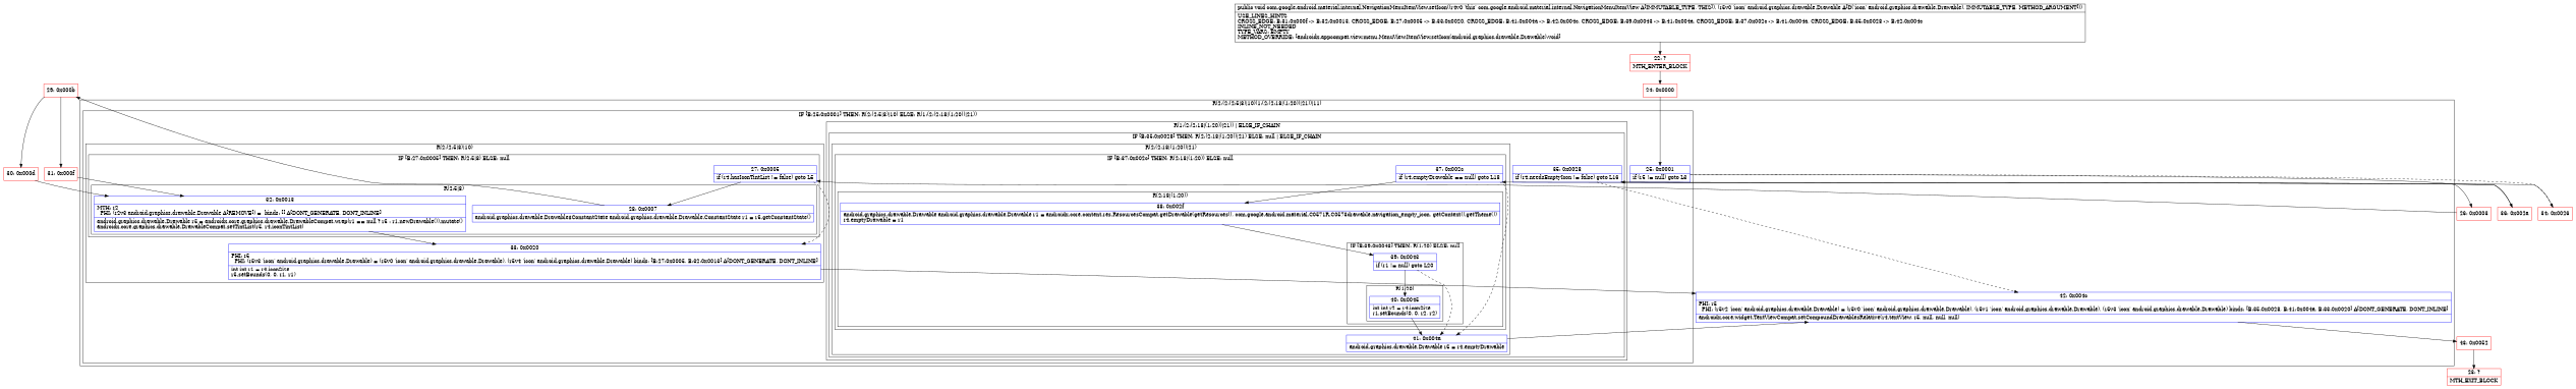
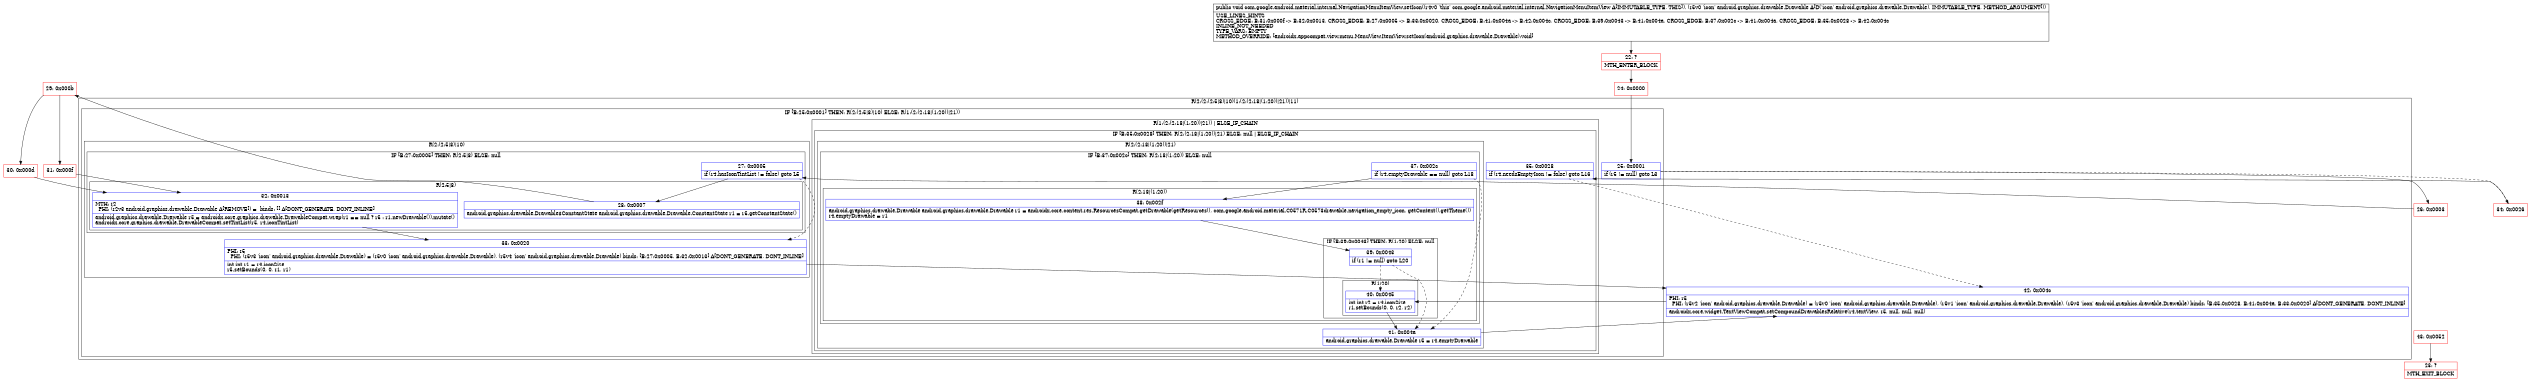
  digraph {
    node [color=blue shape=record]
    n1 [label="{28\:\ 0x0007|android.graphics.drawable.Drawable$ConstantState android.graphics.drawable.Drawable.ConstantState r1 = r5.getConstantState()\l}"]
    n2 [label="{32\:\ 0x0013|MTH: r2 \l  PHI: (r2v3 android.graphics.drawable.Drawable A[REMOVE]) =  binds: [] A[DONT_GENERATE, DONT_INLINE]\l|android.graphics.drawable.Drawable r5 = androidx.core.graphics.drawable.DrawableCompat.wrap(r1 == null ? r5 : r1.newDrawable()).mutate()\landroidx.core.graphics.drawable.DrawableCompat.setTintList(r5, r4.iconTintList)\l}"]
    n3 [label="{27\:\ 0x0005|if (r4.hasIconTintList != false) goto L5\l}"]
    n4 [label="{33\:\ 0x0020|PHI: r5 \l  PHI: (r5v3 'icon' android.graphics.drawable.Drawable) = (r5v0 'icon' android.graphics.drawable.Drawable), (r5v4 'icon' android.graphics.drawable.Drawable) binds: [B:27:0x0005, B:32:0x0013] A[DONT_GENERATE, DONT_INLINE]\l|int int r1 = r4.iconSize\lr5.setBounds(0, 0, r1, r1)\l}"]
    n5 [label="{40\:\ 0x0045|int int r2 = r4.iconSize\lr1.setBounds(0, 0, r2, r2)\l}"]
    n6 [label="{39\:\ 0x0043|if (r1 != null) goto L20\l}"]
    n7 [label="{38\:\ 0x002f|android.graphics.drawable.Drawable android.graphics.drawable.Drawable r1 = androidx.core.content.res.ResourcesCompat.getDrawable(getResources(), com.google.android.material.C0571R.C0573drawable.navigation_empty_icon, getContext().getTheme())\lr4.emptyDrawable = r1\l}"]
    n8 [label="{37\:\ 0x002c|if (r4.emptyDrawable == null) goto L18\l}"]
    n9 [label="{41\:\ 0x004a|android.graphics.drawable.Drawable r5 = r4.emptyDrawable\l}"]
    n10 [label="{35\:\ 0x0028|if (r4.needsEmptyIcon != false) goto L16\l}"]
    n11 [label="{25\:\ 0x0001|if (r5 != null) goto L3\l}"]
    n12 [label="{42\:\ 0x004c|PHI: r5 \l  PHI: (r5v2 'icon' android.graphics.drawable.Drawable) = (r5v0 'icon' android.graphics.drawable.Drawable), (r5v1 'icon' android.graphics.drawable.Drawable), (r5v3 'icon' android.graphics.drawable.Drawable) binds: [B:35:0x0028, B:41:0x004a, B:33:0x0020] A[DONT_GENERATE, DONT_INLINE]\l|androidx.core.widget.TextViewCompat.setCompoundDrawablesRelative(r4.textView, r5, null, null, null)\l}"]
    n13 [color=red label="{29\:\ 0x000b}"]
-   n14 [color=red label="{36\:\ 0x002a}"]
    n15 [color=red label="{26\:\ 0x0003}"]
    n16 [color=red label="{34\:\ 0x0026}"]
    n17 [color=red label="{43\:\ 0x0052}"]
    n18 [color=red label="{30\:\ 0x000d}"]
    n19 [color=red label="{31\:\ 0x000f}"]
    n20 [color=red label="{23\:\ ?|MTH_EXIT_BLOCK\l}"]
    n21 [color=red label="{22\:\ ?|MTH_ENTER_BLOCK\l}"]
    n22 [color=red label="{24\:\ 0x0000}"]
    n23 [label="{public void com.google.android.material.internal.NavigationMenuItemView.setIcon((r4v0 'this' com.google.android.material.internal.NavigationMenuItemView A[IMMUTABLE_TYPE, THIS]), (r5v0 'icon' android.graphics.drawable.Drawable A[D('icon' android.graphics.drawable.Drawable), IMMUTABLE_TYPE, METHOD_ARGUMENT]))  | USE_LINES_HINTS\lCROSS_EDGE: B:31:0x000f \-\> B:32:0x0013, CROSS_EDGE: B:27:0x0005 \-\> B:33:0x0020, CROSS_EDGE: B:41:0x004a \-\> B:42:0x004c, CROSS_EDGE: B:39:0x0043 \-\> B:41:0x004a, CROSS_EDGE: B:37:0x002c \-\> B:41:0x004a, CROSS_EDGE: B:35:0x0028 \-\> B:42:0x004c\lINLINE_NOT_NEEDED\lTYPE_VARS: EMPTY\lMETHOD_OVERRIDE: [androidx.appcompat.view.menu.MenuView.ItemView.setIcon(android.graphics.drawable.Drawable):void]\l}" color=""]
    subgraph cluster_1 {
      label="R(2:(2:(2:5|8)|10)(1:(2:(2:18|(1:20))|21))|11)"
      n12
      subgraph cluster_2 {
        label="IF [B:25:0x0001] THEN: R(2:(2:5|8)|10) ELSE: R(1:(2:(2:18|(1:20))|21))"
        n11
        subgraph cluster_3 {
          label="R(2:(2:5|8)|10)"
          n4
          subgraph cluster_4 {
            label="IF [B:27:0x0005] THEN: R(2:5|8) ELSE: null"
            n3
            subgraph cluster_5 {
              label="R(2:5|8)"
              n1
              n2
            }
          }
        }
        subgraph cluster_6 {
          label="R(1:(2:(2:18|(1:20))|21)) | ELSE_IF_CHAIN\l"
          subgraph cluster_7 {
            label="IF [B:35:0x0028] THEN: R(2:(2:18|(1:20))|21) ELSE: null | ELSE_IF_CHAIN\l"
            n10
            subgraph cluster_8 {
              label="R(2:(2:18|(1:20))|21)"
              n9
              subgraph cluster_9 {
                label="IF [B:37:0x002c] THEN: R(2:18|(1:20)) ELSE: null"
                n8
                subgraph cluster_10 {
                  label="R(2:18|(1:20))"
                  n7
                  subgraph cluster_11 {
                    label="IF [B:39:0x0043] THEN: R(1:20) ELSE: null"
                    n6
                    subgraph cluster_12 {
                      label="R(1:20)"
                      n5
                    }
                  }
                }
              }
            }
          }
        }
      }
    }
    n1 -> n13
    n2 -> n4
    n3 -> n1
    n3 -> n4 [style=dashed]
    n4 -> n12
    n5 -> n9
-   n6 -> n5
+   n6 -> n5 [style=dashed]
    n6 -> n9 [style=dashed]
    n7 -> n6
    n8 -> n7
    n8 -> n9 [style=dashed]
    n9 -> n12
    n10 -> n12 [style=dashed]
-   n10 -> n14
    n11 -> n15
    n11 -> n16 [style=dashed]
-   n12 -> n17
+   n12 -> n5
    n13 -> n18
    n13 -> n19
-   n14 -> n8
    n15 -> n3
    n16 -> n10
    n17 -> n20
    n18 -> n2
    n19 -> n2
    n21 -> n22
    n22 -> n11
    n23 -> n21
  }
